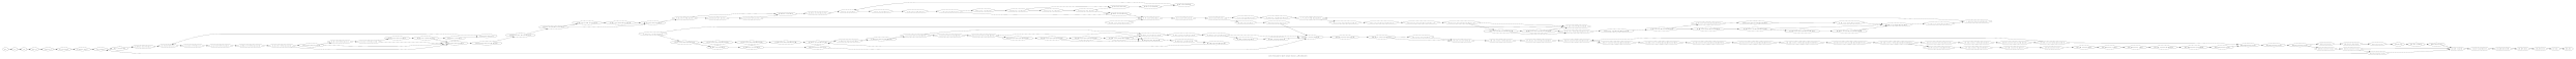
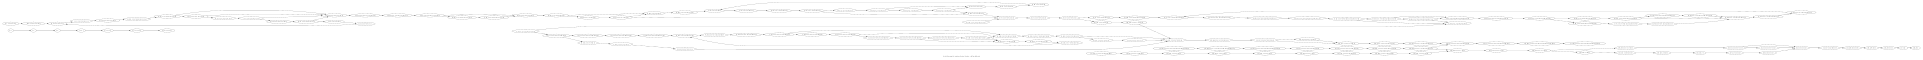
  digraph {
    fontname="Liberation Sans"
    label="Control-flow-graph for register allocator (function _callFuncByName)"
    rankdir=LR
    node [fontname="Liberation Sans"]
    edge [fontname="Liberation Sans"]
    n1 [label="0, 0: "]
    n2 [label="1, 1: "]
    n3 [label="2, 2: "]
    n4 [label="3, 3: 0 1 "]
    n5 [label="4, 4: 0 1 2 3 "]
    n6 [label="5, 5: 0 1 2 3 4 5 "]
    n7 [label="6, 176: 2 3 4 5 6 7 "]
-   n8 [label="7, 6: 2 3 4 5 6 7 "]
    n9 [label="8, 7: 2 3 4 5 6 7 8 9 "]
    n10 [label="9, 239: 2 3 4 5 6 7 8 9 10 11 "]
    n11 [label="10, 9: 2 3 6 7 8 9 10 11 "]
    n12 [label="11, 11: 2 3 6 7 8 9 10 11 12 "]
    n13 [label="12, 12: 2 3 6 7 8 9 10 11 12 13 "]
    n14 [label="13, 252: 2 3 6 7 8 9 10 11 12 13 14 "]
    n15 [label="14, 13: 2 3 6 7 8 9 10 11 12 13 14 "]
    n16 [label="15, 17: 2 3 6 7 8 9 10 11 13 14 "]
    n17 [label="22, 240: 2 3 6 7 8 9 10 11 13 14 "]
    n18 [label="16, 20: 2 3 6 7 8 9 10 11 13 14 "]
    n19 [label="23, 241: 2 3 6 7 8 9 10 11 13 14 15 16 "]
    n20 [label="17, 21: 2 3 6 7 8 9 10 11 13 14 "]
    n21 [label="18, 24: 2 3 6 7 8 9 10 11 13 14 "]
    n22 [label="19, 25: 2 3 6 7 8 9 10 11 13 14 "]
    n23 [label="20, 29: 2 3 6 7 8 9 10 11 "]
    n24 [label="21, 31: 2 3 6 7 8 9 10 11 "]
    n25 [label="24, 34: 2 3 6 7 8 9 10 11 13 14 15 16 "]
    n26 [label="25, 35: 2 3 6 7 8 9 10 11 13 14 15 16 "]
    n27 [label="26, 39: 2 3 6 7 8 9 10 11 13 14 17 18 "]
    n28 [label="28, 41: 2 3 6 7 8 9 13 14 15 16 "]
    n29 [label="27, 40: 2 3 6 7 8 9 13 14 15 16 17 18 "]
    n30 [label="29, 43: 2 3 6 7 8 9 13 14 15 16 "]
    n31 [label="30, 46: 2 3 6 7 8 9 13 15 16 "]
    n32 [label="32, 234: 2 3 6 7 8 9 15 16 "]
    n33 [label="31, 47: 2 3 6 7 8 9 13 15 16 "]
    n34 [label="33, 242: 2 3 6 7 8 9 15 16 19 20 "]
    n35 [label="47, 70: 2 3 6 7 8 9 13 15 16 "]
    n36 [label="48, 71: 2 3 6 7 8 9 13 15 16 "]
    n37 [label="34, 50: 2 3 6 7 8 9 19 20 "]
    n38 [label="35, 52: 2 3 6 7 8 9 19 20 21 "]
    n39 [label="36, 53: 2 3 6 7 8 9 13 19 20 21 "]
    n40 [label="37, 54: 2 3 6 7 8 9 13 19 20 21 "]
    n41 [label="38, 57: 2 3 6 7 8 9 13 19 20 "]
    n42 [label="45, 243: 2 3 6 7 8 9 13 19 20 "]
    n43 [label="39, 58: 2 3 6 7 8 9 13 19 20 "]
    n44 [label="40, 61: 2 3 6 7 8 9 13 19 20 "]
    n45 [label="42, 64: 2 3 6 7 8 9 19 20 "]
    n46 [label="41, 62: 2 3 6 7 8 9 13 19 20 "]
    n47 [label="43, 66: 2 3 6 7 8 9 19 20 "]
    n48 [label="44, 68: 2 3 6 7 8 9 19 20 "]
    n49 [label="46, 244: 2 3 6 7 8 9 13 15 16 19 20 "]
    n50 [label="49, 72: 2 3 6 7 8 9 15 16 "]
    n51 [label="50, 75: 2 3 6 7 8 9 15 16 22 23 "]
    n52 [label="99, 161: 2 3 6 7 8 9 15 16 "]
    n53 [label="51, 245: 2 3 6 7 8 9 15 16 22 23 24 25 "]
    n54 [label="100, 163: 2 3 4 5 6 7 8 9 15 16 "]
    n55 [label="52, 77: 2 3 6 7 8 9 15 16 22 23 24 25 "]
    n56 [label="53, 79: 2 3 6 7 8 9 15 16 22 23 24 25 26 "]
    n57 [label="54, 80: 2 3 6 7 8 9 15 16 22 23 24 25 26 27 "]
    n58 [label="55, 253: 2 3 6 7 8 9 15 16 22 23 24 25 26 27 28 "]
    n59 [label="56, 81: 2 3 6 7 8 9 15 16 22 23 24 25 26 27 28 "]
    n60 [label="57, 85: 2 3 6 7 8 9 15 16 22 23 24 25 27 28 "]
    n61 [label="72, 113: 2 3 6 7 8 9 15 16 24 25 28 "]
    n62 [label="58, 88: 2 3 6 7 8 9 15 16 22 23 24 25 27 28 "]
    n63 [label="59, 90: 2 3 6 7 8 9 15 16 22 23 24 25 27 28 "]
    n64 [label="60, 91: 2 3 6 7 8 9 15 16 22 23 24 25 27 28 "]
    n65 [label="61, 92: 2 3 6 7 8 9 15 16 22 23 24 25 28 "]
    n66 [label="62, 96: 2 3 6 7 8 9 15 16 22 23 24 25 29 30 "]
    n67 [label="65, 99: 2 3 6 7 8 9 15 16 22 23 24 25 28 "]
    n68 [label="63, 97: 2 3 6 7 8 9 15 16 22 23 24 25 29 30 "]
    n69 [label="66, 101: 2 3 6 7 8 9 15 16 22 23 24 25 28 "]
    n70 [label="64, 98: 2 3 6 7 8 9 15 16 22 23 24 25 "]
    n71 [label="69, 108: 2 3 6 7 8 9 15 16 22 23 24 25 "]
    n72 [label="70, 110: 2 3 6 7 8 9 15 16 22 23 24 25 "]
    n73 [label="67, 105: 2 3 6 7 8 9 15 16 22 23 24 25 31 32 "]
    n74 [label="68, 106: 2 3 6 7 8 9 15 16 22 23 24 25 31 32 "]
    n75 [label="71, 112: 2 3 6 7 8 9 15 16 22 23 24 25 "]
    n76 [label="73, 115: 2 3 6 7 8 9 15 16 24 25 28 "]
    n77 [label="74, 117: 2 3 6 7 8 9 15 16 24 25 28 "]
    n78 [label="75, 121: 2 3 6 7 8 9 15 16 24 25 33 34 "]
    n79 [label="96, 156: 2 3 6 7 8 9 15 16 "]
    n80 [label="76, 122: 2 3 6 7 8 9 15 16 33 34 35 36 "]
    n81 [label="97, 158: 2 3 4 5 6 7 8 9 15 16 "]
    n82 [label="77, 248: 2 3 6 7 8 9 15 16 35 36 37 38 "]
    n83 [label="78, 123: 2 3 6 7 8 9 15 16 37 38 "]
    n84 [label="79, 254: 2 3 6 7 8 9 15 16 37 38 39 "]
    n85 [label="80, 126: 2 3 6 7 8 9 15 16 37 38 39 40 "]
    n86 [label="81, 127: 2 3 6 7 8 9 15 16 37 38 39 40 "]
    n87 [label="82, 130: 2 3 6 7 8 9 15 16 37 38 39 40 "]
    n88 [label="91, 249: 2 3 6 7 8 9 15 16 37 38 39 "]
    n89 [label="83, 131: 2 3 6 7 8 9 15 16 37 38 39 40 "]
    n90 [label="92, 250: 2 3 4 5 6 7 8 9 15 16 37 38 39 "]
    n91 [label="84, 134: 2 3 6 7 8 9 15 16 37 38 39 40 "]
    n92 [label="88, 141: 2 3 6 7 8 9 15 16 37 38 "]
    n93 [label="85, 135: 2 3 6 7 8 9 15 16 37 38 39 40 "]
    n94 [label="89, 143: 2 3 6 7 8 9 15 16 37 38 "]
    n95 [label="86, 138: 2 3 6 7 8 9 15 16 37 38 39 40 "]
    n96 [label="87, 139: 2 3 6 7 8 9 15 16 37 38 39 "]
    n97 [label="90, 145: 2 3 6 7 8 9 15 16 37 38 "]
    n98 [label="93, 149: 2 3 4 5 6 7 8 9 15 16 39 "]
    n99 [label="94, 153: 2 3 4 5 6 7 8 9 15 16 "]
    n100 [label="101, 164: 2 3 4 5 6 7 8 9 15 16 "]
    n101 [label="95, 155: 2 3 4 5 6 7 8 9 15 16 "]
    n102 [label="102, 166: 2 3 4 5 6 7 8 9 15 16 41 "]
    n103 [label="98, 160: 2 3 4 5 6 7 8 9 15 16 "]
    n104 [label="103, 167: 2 3 4 5 6 7 8 9 15 16 41 "]
    n105 [label="104, 171: 2 3 4 5 6 7 8 9 15 16 "]
    n106 [label="105, 172: 2 3 4 5 6 7 8 9 15 16 "]
    n107 [label="106, 173: 2 3 4 5 6 7 8 9 15 16 42 43 "]
    n108 [label="107, 251: 2 3 4 5 6 7 8 9 15 16 42 43 44 45 "]
    n109 [label="108, 175: 2 3 4 5 6 7 8 9 15 16 42 43 44 45 "]
    n110 [label="109, 177: 2 3 4 5 6 7 8 9 15 16 42 43 44 45 46 47 "]
    n111 [label="110, 255: 2 3 4 5 6 7 8 9 15 16 42 43 44 45 46 47 48 49 "]
    n112 [label="111, 180: 2 3 4 5 6 7 8 9 15 16 42 43 44 45 48 59 50 51"]
-   n113 [label="112, 181: 2 3 4 5 6 7 8 9 15 16 42 43 44 45 48 49 50 51 "]
    n114 [label="113, 182: 2 3 4 5 6 7 8 9 15 16 42 43 44 45 48 49 50 51 "]
    n115 [label="114, 183: 2 3 4 5 6 7 8 9 15 16 42 43 44 45 48 49 52 53 "]
    n116 [label="115, 184: 2 3 4 5 6 7 8 9 15 16 42 43 44 45 48 49 52 53 "]
-   n117 [label="116, 190: 2 3 4 5 6 7 15 16 48 49 54 55 "]
    n118 [label="126, 201: 2 3 4 5 6 7 8 9 15 16 42 43 44 45 "]
    n119 [label="117, 191: 2 3 4 5 6 7 15 16 54 55 56 57 "]
    n120 [label="127, 203: 2 3 4 5 6 7 8 9 15 16 42 43 44 45 "]
    n121 [label="118, 192: 2 3 4 5 6 7 15 16 56 57 "]
    n122 [label="119, 193: 2 3 4 5 6 7 56 57 "]
    n123 [label="120, 194: 5 3 4 5 6 7 56 57"]
    n124 [label="121, 195: 2 3 4 5 6 7 56 57 "]
    n125 [label="122, 196: 2 3 4 5 6 7 56 57 "]
    n126 [label="123, 197: 2 3 4 5 6 7 56 57 58 59 "]
    n127 [label="124, 198: 2 3 4 5 6 7 42 43 58 59 "]
    n128 [label="125, 199: 2 3 4 5 6 7 42 43 "]
    n129 [label="130, 208: 2 3 4 5 6 7 42 43 "]
    n130 [label="131, 209: 2 3 4 5 6 7 42 43 "]
    n131 [label="128, 205: 2 3 4 5 6 7 8 9 15 16 42 43 44 45 "]
    n132 [label="129, 206: 2 3 4 5 6 7 8 9 15 16 42 43 44 45 "]
    n133 [label="132, 210: 2 3 4 5 6 7 42 43 "]
    n134 [label="133, 213: 2 3 60 61 "]
    n135 [label="139, 220: 2 3 4 5 6 7 42 43 "]
    n136 [label="134, 214: 2 3 60 61 62 63 "]
    n137 [label="140, 221: 2 3 4 5 6 7 42 43 "]
    n138 [label="135, 215: 2 3 62 63 "]
    n139 [label="136, 216: 2 3 "]
    n140 [label="137, 217: 2 3 42 43 "]
    n141 [label="138, 218: 2 3 42 43 "]
    n142 [label="142, 226: 2 3 42 43 "]
    n143 [label="143, 227: 2 3 42 43 64 65 "]
    n144 [label="141, 224: 2 3 4 5 6 7 42 43 "]
    n145 [label="144, 228: 42 43 64 65 "]
    n146 [label="145, 229: 42 43 "]
    n147 [label="146, 230: 42 43 "]
    n148 [label="147, 231: "]
    n149 [label="148, 232: "]
    n1 -> n2
    n2 -> n3
    n3 -> n4
    n4 -> n5
    n5 -> n6
    n6 -> n7
-   n7 -> n8
-   n8 -> n9
    n9 -> n10
    n10 -> n11
    n11 -> n12
    n12 -> n13
    n13 -> n14
    n14 -> n15
    n15 -> n16
    n15 -> n17
    n16 -> n17
    n16 -> n18
    n17 -> n19
    n18 -> n20
    n19 -> n25
    n20 -> n17
    n20 -> n21
    n21 -> n22
    n22 -> n17
    n22 -> n23
    n23 -> n24
    n24 -> n11
    n25 -> n26
    n26 -> n27
    n26 -> n28
    n27 -> n29
    n28 -> n30
    n29 -> n28
    n30 -> n31
    n30 -> n32
    n31 -> n33
    n32 -> n34
    n33 -> n32
    n33 -> n35
    n34 -> n37
    n35 -> n36
    n36 -> n50
    n37 -> n38
    n38 -> n39
    n39 -> n40
    n40 -> n41
    n40 -> n42
    n41 -> n43
    n42 -> n35
    n43 -> n44
    n43 -> n45
    n44 -> n46
    n45 -> n47
    n46 -> n42
    n46 -> n45
    n47 -> n48
    n48 -> n37
    n49 -> n35
    n50 -> n51
    n50 -> n52
    n51 -> n53
    n52 -> n54
    n53 -> n55
    n54 -> n100
    n55 -> n56
    n56 -> n57
    n57 -> n58
    n58 -> n59
    n59 -> n60
    n59 -> n61
    n60 -> n62
    n60 -> n63
    n62 -> n61
    n62 -> n63
    n63 -> n64
    n64 -> n65
    n65 -> n66
    n65 -> n67
    n66 -> n68
    n67 -> n69
    n68 -> n70
    n69 -> n71
    n69 -> n73
    n70 -> n71
    n71 -> n72
    n72 -> n75
    n73 -> n74
    n74 -> n71
    n75 -> n55
    n76 -> n61
    n76 -> n77
    n77 -> n78
    n77 -> n79
    n78 -> n80
    n79 -> n81
    n80 -> n82
    n81 -> n103
    n82 -> n83
    n83 -> n84
    n84 -> n85
    n85 -> n86
    n86 -> n87
    n86 -> n88
    n87 -> n89
    n88 -> n90
    n89 -> n91
    n89 -> n92
    n90 -> n98
    n91 -> n93
    n92 -> n94
    n93 -> n92
    n93 -> n95
    n94 -> n97
    n95 -> n96
    n96 -> n88
    n96 -> n92
    n97 -> n83
    n98 -> n99
    n98 -> n100
    n99 -> n101
    n100 -> n102
    n101 -> n100
    n102 -> n104
    n103 -> n100
    n104 -> n105
    n104 -> n106
    n105 -> n106
    n106 -> n107
    n107 -> n108
    n108 -> n109
    n109 -> n110
    n110 -> n111
    n111 -> n112
-   n112 -> n113
-   n113 -> n114
    n114 -> n115
    n115 -> n116
-   n116 -> n117
    n116 -> n118
-   n117 -> n119
    n118 -> n120
    n119 -> n121
    n120 -> n131
    n121 -> n122
    n122 -> n123
    n123 -> n124
    n124 -> n125
    n125 -> n126
    n126 -> n127
    n127 -> n128
    n128 -> n129
    n129 -> n130
    n130 -> n133
    n131 -> n132
    n132 -> n109
    n132 -> n129
    n133 -> n134
    n133 -> n135
    n134 -> n136
    n135 -> n137
    n136 -> n138
    n137 -> n142
    n137 -> n144
    n138 -> n139
    n139 -> n140
    n140 -> n141
    n141 -> n142
    n142 -> n143
    n143 -> n145
-   n144 -> n8
    n144 -> n142
    n145 -> n146
    n146 -> n147
    n147 -> n148
    n148 -> n149
  }
